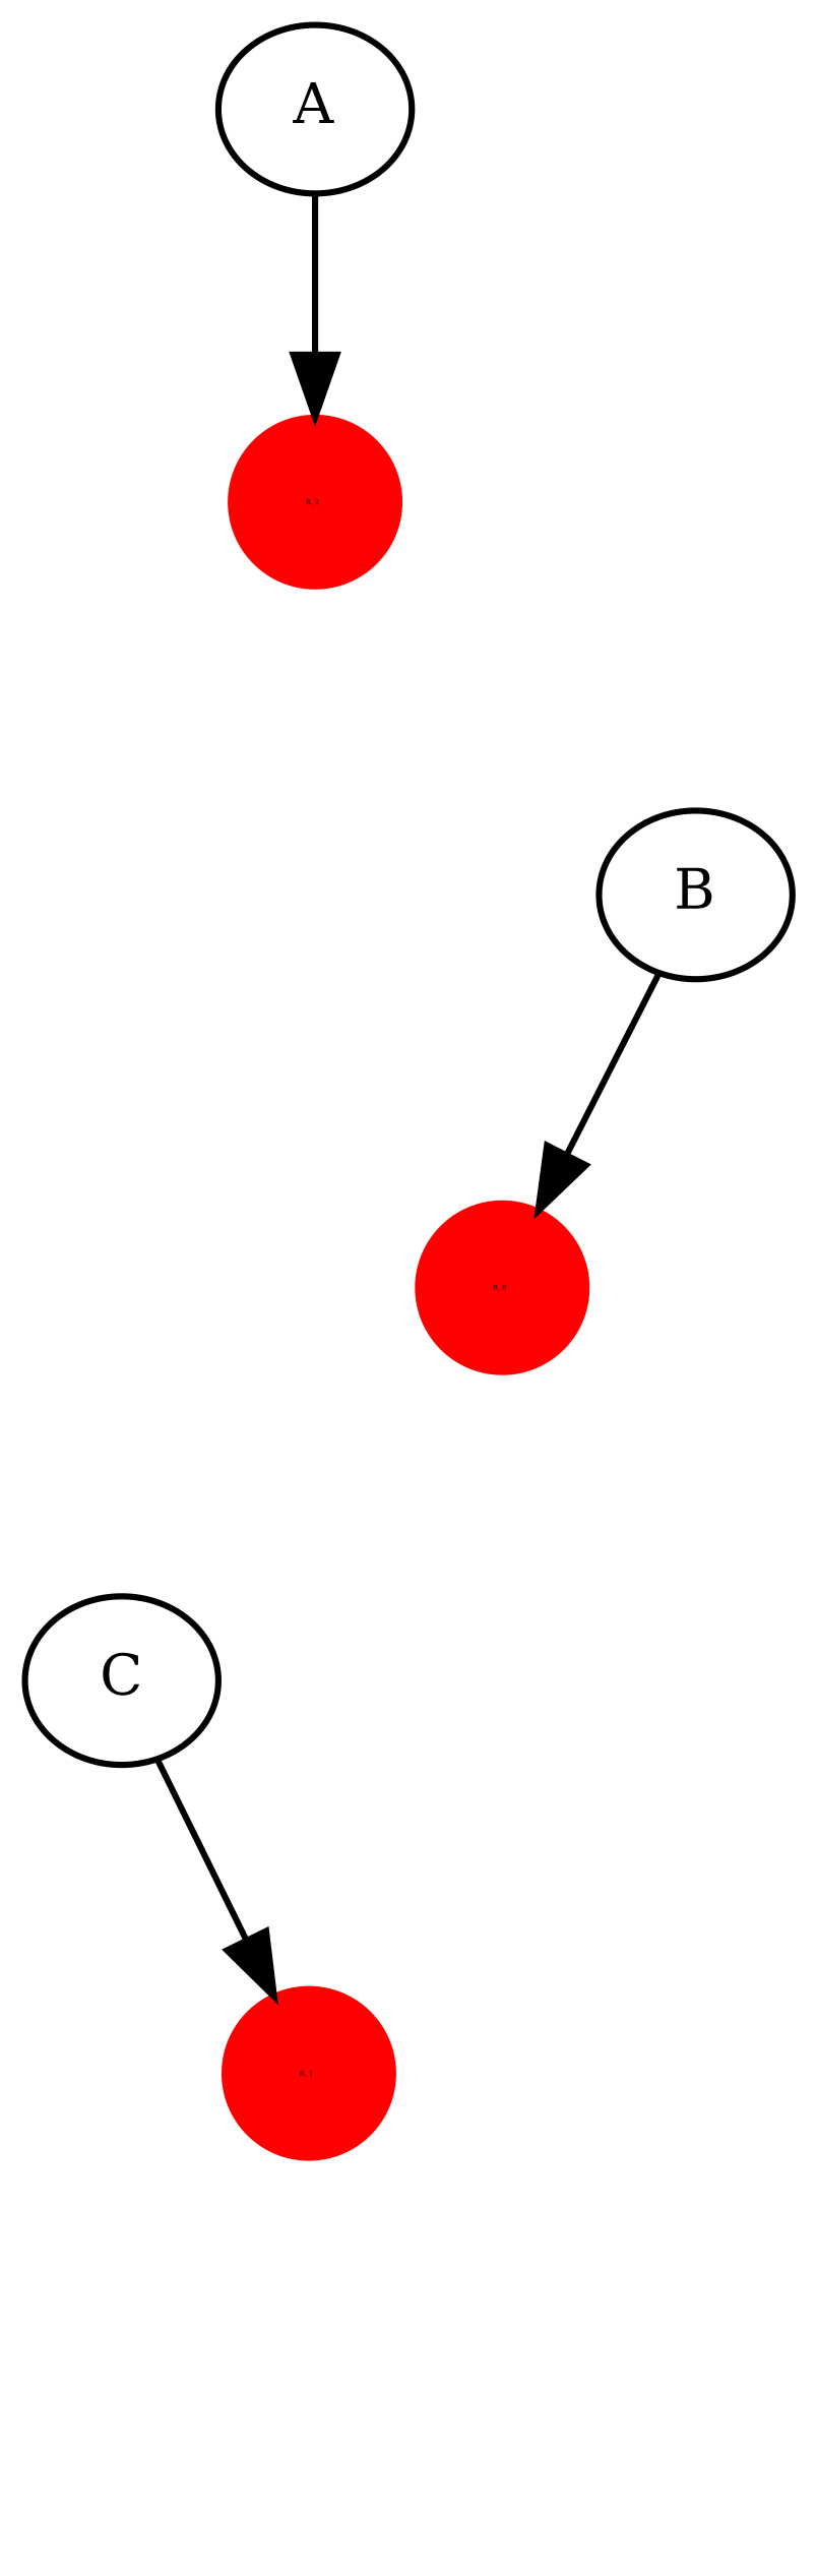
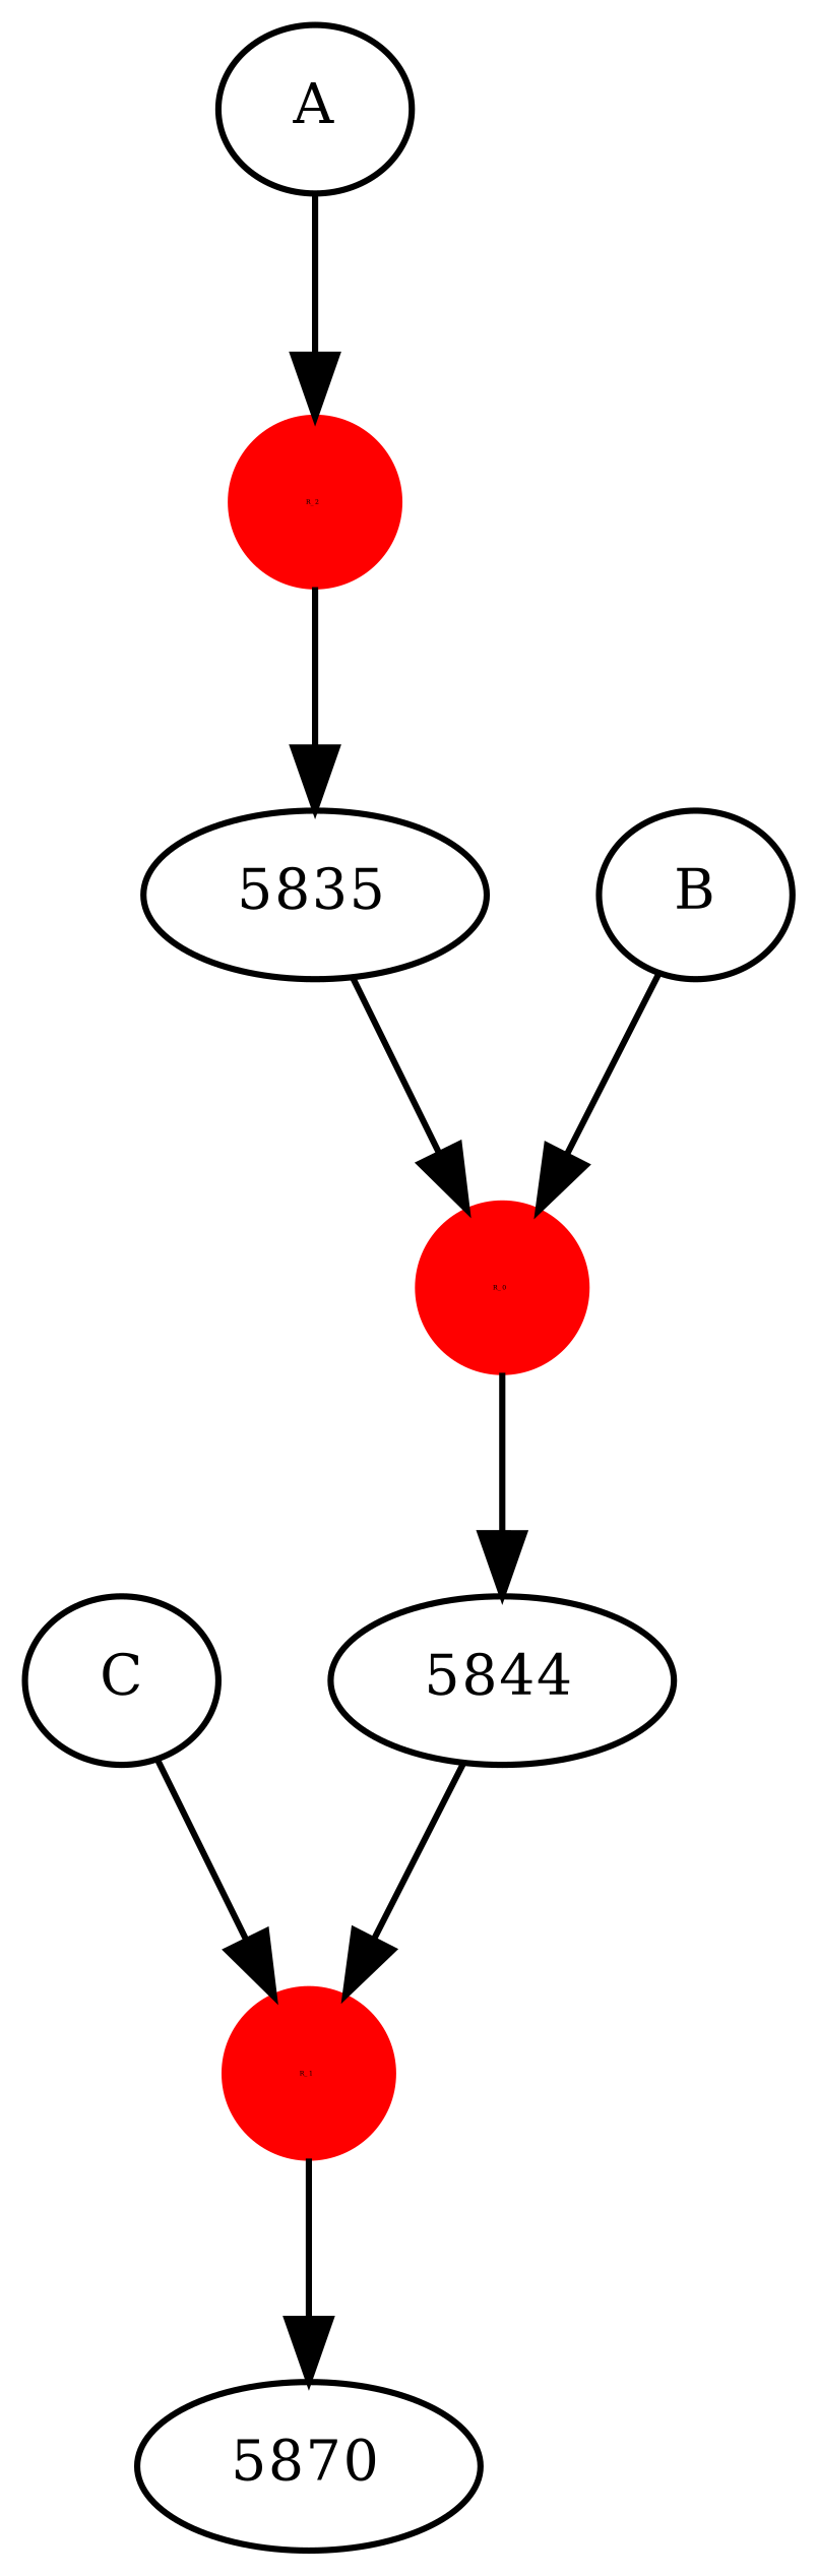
  digraph {
    node [fontsize=9]
    n1 [height=0.375 label=C width=0.25]
    R_1 [color=red fontsize=1 height=0.12 shape=circle style=filled width=0.12]
+   n3 [height=0.375 label=5870 width=0.25]
    n4 [height=0.375 label=A width=0.25]
    R_2 [color=red fontsize=1 height=0.12 shape=circle style=filled width=0.12]
+   n6 [height=0.375 label=5835 width=0.25]
    R_0 [color=red fontsize=1 height=0.12 shape=circle style=filled width=0.12]
+   n8 [height=0.375 label=5844 width=0.25]
    n9 [height=0.375 label=B width=0.25]
    n1 -> R_1
+   R_1 -> n3
    n4 -> R_2
+   R_2 -> n6
+   n6 -> R_0
+   R_0 -> n8
+   n8 -> R_1
    n9 -> R_0
  }
